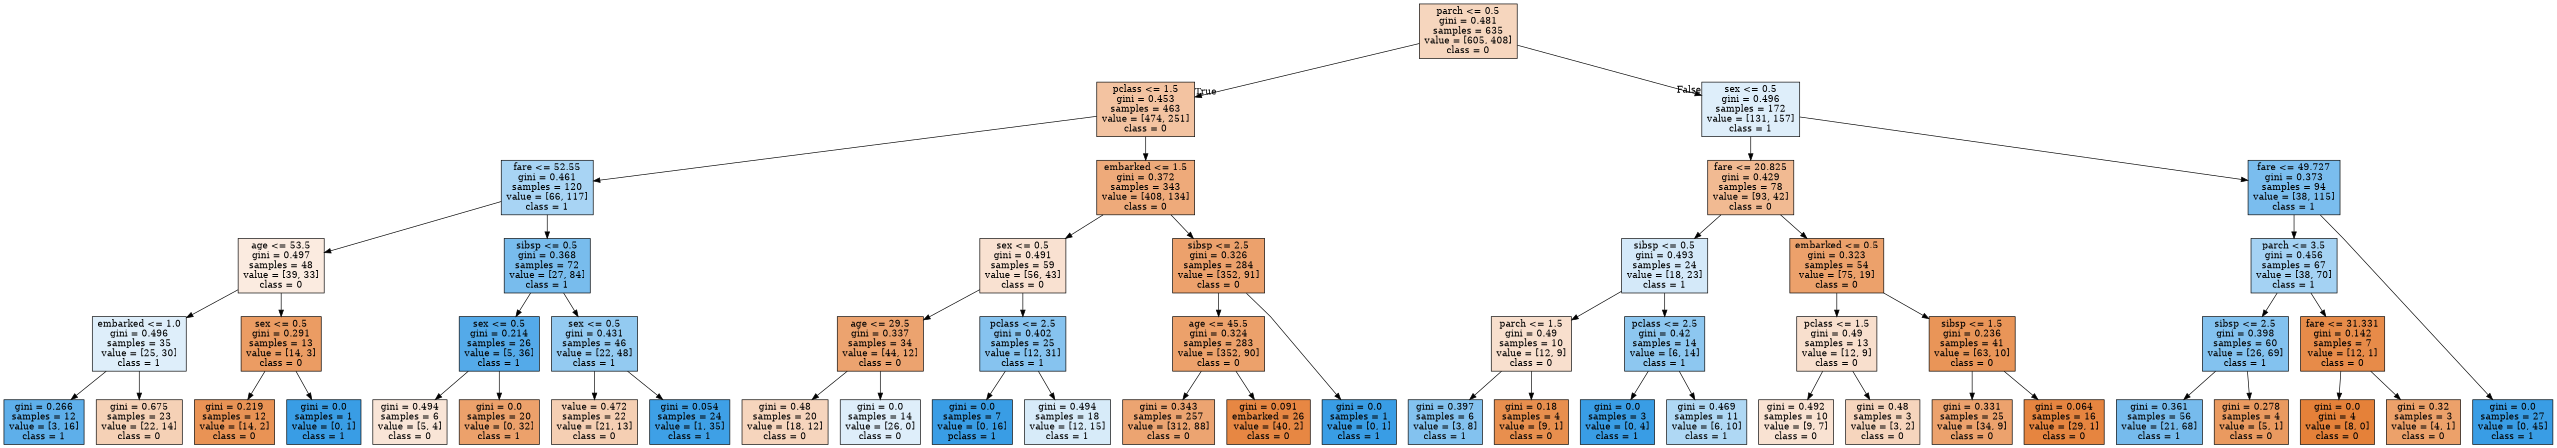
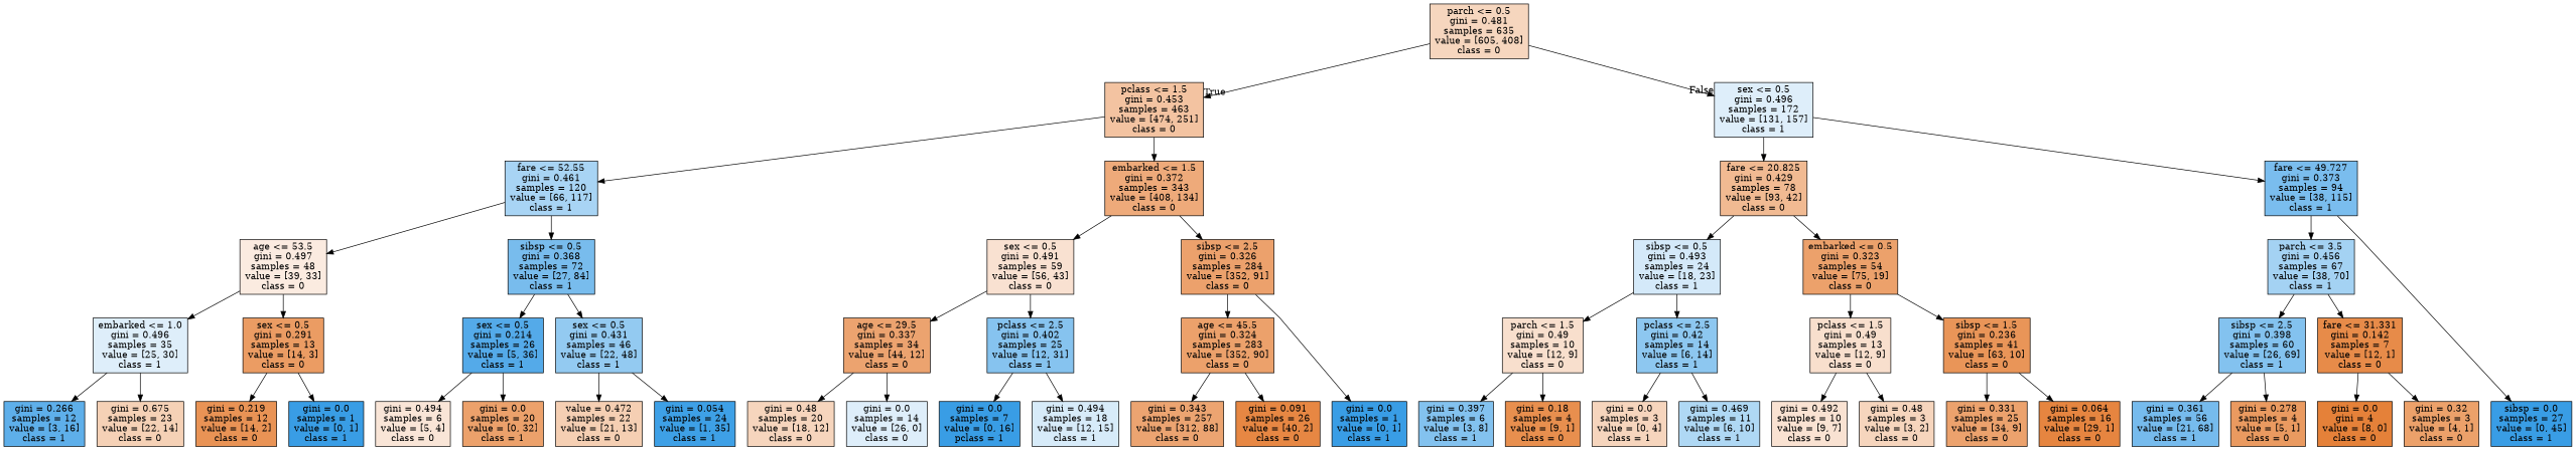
  digraph {
    ranksep=equally
    splines=polyline
    node [color=black fillcolor="#399de5ff" shape=box style=filled]
    n1 [fillcolor="#e5813953" label="parch <= 0.5\ngini = 0.481\nsamples = 635\nvalue = [605, 408]\nclass = 0"]
    n2 [fillcolor="#e5813978" label="pclass <= 1.5\ngini = 0.453\nsamples = 463\nvalue = [474, 251]\nclass = 0"]
    n3 [fillcolor="#399de52a" label="sex <= 0.5\ngini = 0.496\nsamples = 172\nvalue = [131, 157]\nclass = 1"]
    n4 [fillcolor="#399de56f" label="fare <= 52.55\ngini = 0.461\nsamples = 120\nvalue = [66, 117]\nclass = 1"]
    n5 [fillcolor="#e58139ab" label="embarked <= 1.5\ngini = 0.372\nsamples = 343\nvalue = [408, 134]\nclass = 0"]
    n6 [fillcolor="#e581398c" label="fare <= 20.825\ngini = 0.429\nsamples = 78\nvalue = [93, 42]\nclass = 0"]
    n7 [fillcolor="#399de5ab" label="fare <= 49.727\ngini = 0.373\nsamples = 94\nvalue = [38, 115]\nclass = 1"]
    n8 [fillcolor="#e5813927" label="age <= 53.5\ngini = 0.497\nsamples = 48\nvalue = [39, 33]\nclass = 0"]
    n9 [fillcolor="#399de5ad" label="sibsp <= 0.5\ngini = 0.368\nsamples = 72\nvalue = [27, 84]\nclass = 1"]
    n10 [fillcolor="#e581393b" label="sex <= 0.5\ngini = 0.491\nsamples = 59\nvalue = [56, 43]\nclass = 0"]
    n11 [fillcolor="#e58139bd" label="sibsp <= 2.5\ngini = 0.326\nsamples = 284\nvalue = [352, 91]\nclass = 0"]
    n12 [fillcolor="#399de537" label="sibsp <= 0.5\ngini = 0.493\nsamples = 24\nvalue = [18, 23]\nclass = 1"]
    n13 [fillcolor="#e58139be" label="embarked <= 0.5\ngini = 0.323\nsamples = 54\nvalue = [75, 19]\nclass = 0"]
    n14 [fillcolor="#399de575" label="parch <= 3.5\ngini = 0.456\nsamples = 67\nvalue = [38, 70]\nclass = 1"]
    n15 [fillcolor="#399de52a" label="embarked <= 1.0\ngini = 0.496\nsamples = 35\nvalue = [25, 30]\nclass = 1"]
    n16 [fillcolor="#e58139c8" label="sex <= 0.5\ngini = 0.291\nsamples = 13\nvalue = [14, 3]\nclass = 0"]
    n17 [fillcolor="#399de5dc" label="sex <= 0.5\ngini = 0.214\nsamples = 26\nvalue = [5, 36]\nclass = 1"]
    n18 [fillcolor="#399de58a" label="sex <= 0.5\ngini = 0.431\nsamples = 46\nvalue = [22, 48]\nclass = 1"]
    n19 [fillcolor="#e58139b9" label="age <= 29.5\ngini = 0.337\nsamples = 34\nvalue = [44, 12]\nclass = 0"]
    n20 [fillcolor="#399de59c" label="pclass <= 2.5\ngini = 0.402\nsamples = 25\nvalue = [12, 31]\nclass = 1"]
    n21 [fillcolor="#e58139be" label="age <= 45.5\ngini = 0.324\nsamples = 283\nvalue = [352, 90]\nclass = 0"]
    n22 [fillcolor="#e5813940" label="parch <= 1.5\ngini = 0.49\nsamples = 10\nvalue = [12, 9]\nclass = 0"]
    n23 [fillcolor="#399de592" label="pclass <= 2.5\ngini = 0.42\nsamples = 14\nvalue = [6, 14]\nclass = 1"]
    n24 [fillcolor="#e5813940" label="pclass <= 1.5\ngini = 0.49\nsamples = 13\nvalue = [12, 9]\nclass = 0"]
    n25 [fillcolor="#e58139d7" label="sibsp <= 1.5\ngini = 0.236\nsamples = 41\nvalue = [63, 10]\nclass = 0"]
    n26 [fillcolor="#399de59f" label="sibsp <= 2.5\ngini = 0.398\nsamples = 60\nvalue = [26, 69]\nclass = 1"]
    n27 [fillcolor="#e58139ea" label="fare <= 31.331\ngini = 0.142\nsamples = 7\nvalue = [12, 1]\nclass = 0"]
    n28 [fillcolor="#399de5cf" label="gini = 0.266\nsamples = 12\nvalue = [3, 16]\nclass = 1"]
    n29 [fillcolor="#e581395d" label="gini = 0.675\nsamples = 23\nvalue = [22, 14]\nclass = 0"]
    n30 [fillcolor="#e58139db" label="gini = 0.219\nsamples = 12\nvalue = [14, 2]\nclass = 0"]
    n31 [label="gini = 0.0\nsamples = 1\nvalue = [0, 1]\nclass = 1"]
    n32 [fillcolor="#e5813933" label="gini = 0.494\nsamples = 6\nvalue = [5, 4]\nclass = 0"]
    n33 [fillcolor="#e58139be" label="gini = 0.0\nsamples = 20\nvalue = [0, 32]\nclass = 1"]
    n34 [fillcolor="#e5813961" label="value = 0.472\nsamples = 22\nvalue = [21, 13]\nclass = 0"]
    n35 [fillcolor="#399de5f8" label="gini = 0.054\nsamples = 24\nvalue = [1, 35]\nclass = 1"]
    n36 [fillcolor="#e5813955" label="gini = 0.48\nsamples = 20\nvalue = [18, 12]\nclass = 0"]
    n37 [fillcolor="#399de52a" label="gini = 0.0\nsamples = 14\nvalue = [26, 0]\nclass = 0"]
    n38 [label="gini = 0.0\nsamples = 7\nvalue = [0, 16]\npclass = 1"]
    n39 [fillcolor="#399de533" label="gini = 0.494\nsamples = 18\nvalue = [12, 15]\nclass = 1"]
    n40 [fillcolor="#e58139b7" label="gini = 0.343\nsamples = 257\nvalue = [312, 88]\nclass = 0"]
-   n41 [fillcolor="#e58139f2" label="gini = 0.091\nembarked = 26\nvalue = [40, 2]\nclass = 0"]
+   n41 [fillcolor="#e58139f2" label="gini = 0.091\nsamples = 26\nvalue = [40, 2]\nclass = 0"]
    n42 [label="gini = 0.0\nsamples = 1\nvalue = [0, 1]\nclass = 1"]
    n43 [fillcolor="#399de59f" label="gini = 0.397\nsamples = 6\nvalue = [3, 8]\nclass = 1"]
    n44 [fillcolor="#e58139e3" label="gini = 0.18\nsamples = 4\nvalue = [9, 1]\nclass = 0"]
-   n45 [label="gini = 0.0\nsamples = 3\nvalue = [0, 4]\nclass = 1"]
+   n45 [fillcolor="#e5813955" label="gini = 0.0\nsamples = 3\nvalue = [0, 4]\nclass = 1"]
    n46 [fillcolor="#399de566" label="gini = 0.469\nsamples = 11\nvalue = [6, 10]\nclass = 1"]
    n47 [fillcolor="#e5813939" label="gini = 0.492\nsamples = 10\nvalue = [9, 7]\nclass = 0"]
    n48 [fillcolor="#e5813955" label="gini = 0.48\nsamples = 3\nvalue = [3, 2]\nclass = 0"]
    n49 [fillcolor="#e58139bb" label="gini = 0.331\nsamples = 25\nvalue = [34, 9]\nclass = 0"]
    n50 [fillcolor="#e58139f6" label="gini = 0.064\nsamples = 16\nvalue = [29, 1]\nclass = 0"]
    n51 [fillcolor="#399de5b0" label="gini = 0.361\nsamples = 56\nvalue = [21, 68]\nclass = 1"]
    n52 [fillcolor="#e58139cc" label="gini = 0.278\nsamples = 4\nvalue = [5, 1]\nclass = 0"]
    n53 [fillcolor="#e58139ff" label="gini = 0.0\ngini = 4\nvalue = [8, 0]\nclass = 0"]
    n54 [fillcolor="#e58139bf" label="gini = 0.32\nsamples = 3\nvalue = [4, 1]\nclass = 0"]
-   n55 [label="gini = 0.0\nsamples = 27\nvalue = [0, 45]\nclass = 1"]
+   n55 [label="sibsp = 0.0\nsamples = 27\nvalue = [0, 45]\nclass = 1"]
    subgraph sub_1 {
      rank=same
      n1
    }
    subgraph sub_2 {
      rank=same
      n2
      n3
    }
    subgraph sub_3 {
      rank=same
      n4
      n5
      n6
      n7
    }
    subgraph sub_4 {
      rank=same
      n8
      n9
      n10
      n11
      n12
      n13
      n14
    }
    subgraph sub_5 {
      rank=same
      n15
      n16
      n17
      n18
      n19
      n20
      n21
      n22
      n23
      n24
      n25
      n26
      n27
    }
    subgraph sub_6 {
      rank=same
      n28
      n29
      n30
      n31
      n32
      n33
      n34
      n35
      n36
      n37
      n38
      n39
      n40
      n41
      n42
      n43
      n44
      n45
      n46
      n47
      n48
      n49
      n50
      n51
      n52
      n53
      n54
      n55
    }
    n1 -> n2 [headlabel=True labelangle=45 labeldistance=2.5]
    n1 -> n3 [headlabel=False labelangle=-45 labeldistance=2.5]
    n2 -> n4
    n2 -> n5
    n3 -> n6
    n3 -> n7
    n4 -> n8
    n4 -> n9
    n5 -> n10
    n5 -> n11
    n6 -> n12
    n6 -> n13
    n7 -> n14
    n7 -> n55
    n8 -> n15
    n8 -> n16
    n9 -> n17
    n9 -> n18
    n10 -> n19
    n10 -> n20
    n11 -> n21
    n11 -> n42
    n12 -> n22
    n12 -> n23
    n13 -> n24
    n13 -> n25
    n14 -> n26
    n14 -> n27
    n15 -> n28
    n15 -> n29
    n16 -> n30
    n16 -> n31
    n17 -> n32
    n17 -> n33
    n18 -> n34
    n18 -> n35
    n19 -> n36
    n19 -> n37
    n20 -> n38
    n20 -> n39
    n21 -> n40
    n21 -> n41
    n22 -> n43
    n22 -> n44
    n23 -> n45
    n23 -> n46
    n24 -> n47
    n24 -> n48
    n25 -> n49
    n25 -> n50
    n26 -> n51
    n26 -> n52
    n27 -> n53
    n27 -> n54
  }
